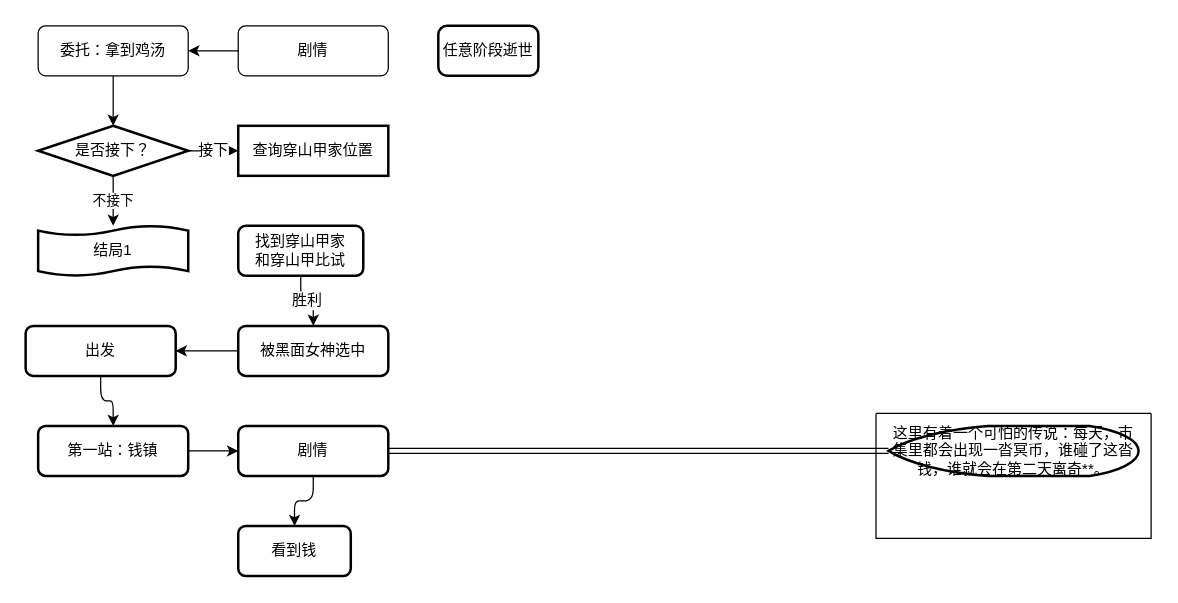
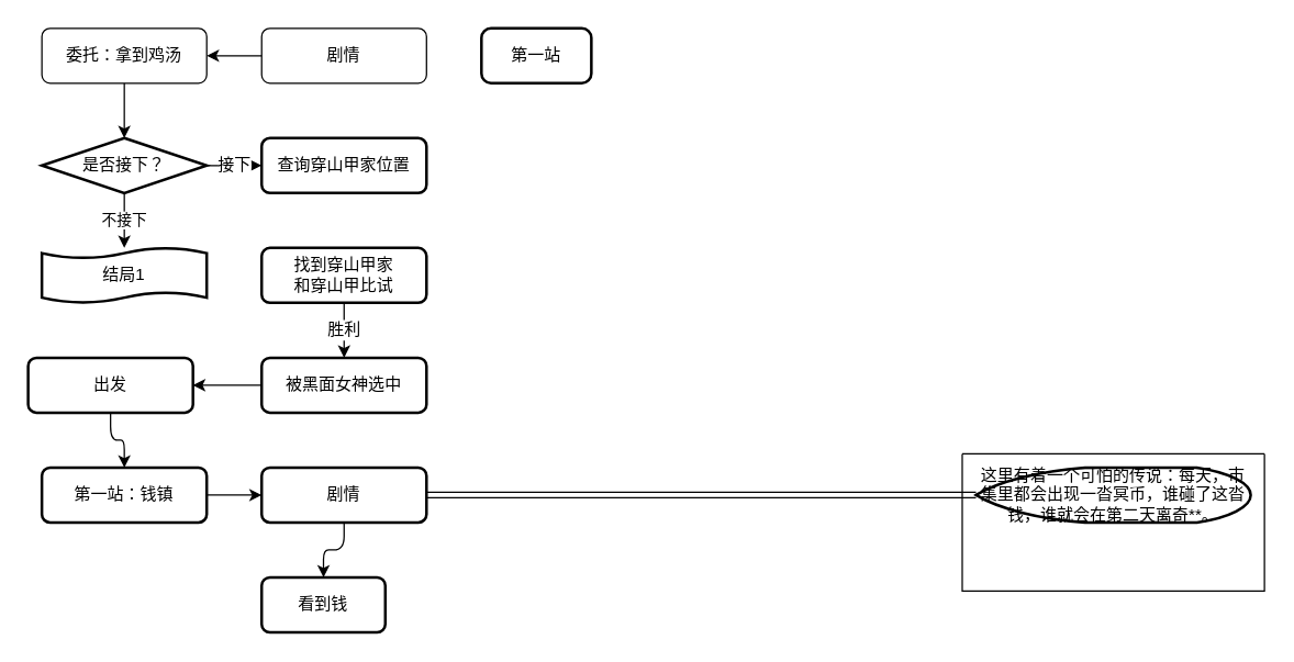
  <mxCell id="0" />
  <mxCell id="1" parent="0" />
  <mxCell id="2" value="" style="edgeStyle=orthogonalEdgeStyle;rounded=1;orthogonalLoop=1;jettySize=auto;html=1;fontFamily=Helvetica;fontSize=12;fontColor=default;" edge="1" parent="1" source="3" target="7"><mxGeometry relative="1" as="geometry" /></mxCell>
  <mxCell id="3" value="委托：拿到鸡汤" style="rounded=1;whiteSpace=wrap;html=1;fontSize=12;glass=0;strokeWidth=1;shadow=0;" parent="1" vertex="1"><mxGeometry x="30" y="20" width="120" height="40" as="geometry" /></mxCell>
  <mxCell id="4" style="edgeStyle=orthogonalEdgeStyle;rounded=1;orthogonalLoop=1;jettySize=auto;html=1;exitX=0.5;exitY=1;exitDx=0;exitDy=0;" edge="1" parent="1"><mxGeometry relative="1" as="geometry"><mxPoint x="90" y="140" as="sourcePoint" /><mxPoint x="90" y="140" as="targetPoint" /></mxGeometry></mxCell>
  <mxCell id="5" value="接下" style="edgeStyle=orthogonalEdgeStyle;rounded=1;orthogonalLoop=1;jettySize=auto;html=1;fontFamily=Helvetica;fontSize=12;fontColor=default;" edge="1" parent="1" source="7" target="8"><mxGeometry relative="1" as="geometry" /></mxCell>
  <mxCell id="6" value="不接下" style="edgeStyle=orthogonalEdgeStyle;rounded=1;orthogonalLoop=1;jettySize=auto;html=1;" edge="1" parent="1" source="7" target="26"><mxGeometry relative="1" as="geometry" /></mxCell>
  <mxCell id="7" value="是否接下？" style="strokeWidth=2;html=1;shape=mxgraph.flowchart.decision;whiteSpace=wrap;rounded=1;shadow=0;glass=0;strokeColor=default;fontFamily=Helvetica;fontSize=12;fontColor=default;fillColor=default;" vertex="1" parent="1"><mxGeometry x="30" y="100" width="120" height="40" as="geometry" /></mxCell>
- <mxCell id="8" value="查询穿山甲家位置" style="whiteSpace=wrap;html=1;strokeWidth=2;shadow=0;glass=0;strokeColor=default;fontFamily=Helvetica;fontSize=12;fontColor=default;fillColor=default;rounded=0;" vertex="1" parent="1"><mxGeometry x="190" y="100" width="120" height="40" as="geometry" /></mxCell>
+ <mxCell id="8" value="查询穿山甲家位置" style="whiteSpace=wrap;html=1;strokeWidth=2;rounded=1;shadow=0;glass=0;strokeColor=default;fontFamily=Helvetica;fontSize=12;fontColor=default;fillColor=default;" vertex="1" parent="1"><mxGeometry x="190" y="100" width="120" height="40" as="geometry" /></mxCell>
  <mxCell id="9" value="胜利" style="edgeStyle=orthogonalEdgeStyle;rounded=1;orthogonalLoop=1;jettySize=auto;html=1;fontFamily=Helvetica;fontSize=12;fontColor=default;" edge="1" parent="1" source="10" target="13"><mxGeometry relative="1" as="geometry" /></mxCell>
- <mxCell id="10" value="找到穿山甲家&lt;br&gt;和穿山甲比试" style="whiteSpace=wrap;html=1;strokeWidth=2;rounded=1;shadow=0;glass=0;strokeColor=default;fontFamily=Helvetica;fontSize=12;fontColor=default;fillColor=default;" vertex="1" parent="1"><mxGeometry x="190" y="180" width="100" height="40" as="geometry" /></mxCell>
- <mxCell id="11" value="任意阶段逝世" style="rounded=1;whiteSpace=wrap;html=1;absoluteArcSize=1;arcSize=14;strokeWidth=2;shadow=0;glass=0;strokeColor=default;fontFamily=Helvetica;fontSize=12;fontColor=default;fillColor=default;" vertex="1" parent="1"><mxGeometry x="350" y="20" width="80" height="40" as="geometry" /></mxCell>
+ <mxCell id="10" value="找到穿山甲家&lt;br&gt;和穿山甲比试" style="whiteSpace=wrap;html=1;strokeWidth=2;rounded=1;shadow=0;glass=0;strokeColor=default;fontFamily=Helvetica;fontSize=12;fontColor=default;fillColor=default;" vertex="1" parent="1"><mxGeometry x="190" y="180" width="120" height="40" as="geometry" /></mxCell>
+ <mxCell id="11" value="第一站" style="rounded=1;whiteSpace=wrap;html=1;absoluteArcSize=1;arcSize=14;strokeWidth=2;shadow=0;glass=0;strokeColor=default;fontFamily=Helvetica;fontSize=12;fontColor=default;fillColor=default;" vertex="1" parent="1"><mxGeometry x="350" y="20" width="80" height="40" as="geometry" /></mxCell>
  <mxCell id="12" value="" style="edgeStyle=orthogonalEdgeStyle;rounded=1;orthogonalLoop=1;jettySize=auto;html=1;" edge="1" parent="1" source="13" target="15"><mxGeometry relative="1" as="geometry" /></mxCell>
  <mxCell id="13" value="被黑面女神选中" style="whiteSpace=wrap;html=1;strokeWidth=2;rounded=1;shadow=0;glass=0;strokeColor=default;fontFamily=Helvetica;fontSize=12;fontColor=default;fillColor=default;direction=east;" vertex="1" parent="1"><mxGeometry x="190" y="260" width="120" height="40" as="geometry" /></mxCell>
  <mxCell id="14" value="" style="edgeStyle=orthogonalEdgeStyle;rounded=1;orthogonalLoop=1;jettySize=auto;html=1;" edge="1" parent="1" source="15" target="19"><mxGeometry relative="1" as="geometry" /></mxCell>
  <mxCell id="15" value="出发" style="whiteSpace=wrap;html=1;strokeWidth=2;rounded=1;shadow=0;glass=0;" vertex="1" parent="1"><mxGeometry x="20" y="260" width="120" height="40" as="geometry" /></mxCell>
  <mxCell id="16" value="" style="edgeStyle=orthogonalEdgeStyle;rounded=1;orthogonalLoop=1;jettySize=auto;html=1;" edge="1" parent="1" source="17" target="3"><mxGeometry relative="1" as="geometry" /></mxCell>
  <mxCell id="17" value="剧情" style="whiteSpace=wrap;html=1;rounded=1;glass=0;strokeWidth=1;shadow=0;" vertex="1" parent="1"><mxGeometry x="190" y="20" width="120" height="40" as="geometry" /></mxCell>
  <mxCell id="18" value="" style="edgeStyle=orthogonalEdgeStyle;rounded=1;orthogonalLoop=1;jettySize=auto;html=1;" edge="1" parent="1" source="19" target="22"><mxGeometry relative="1" as="geometry" /></mxCell>
  <mxCell id="19" value="第一站：钱镇" style="whiteSpace=wrap;html=1;strokeWidth=2;rounded=1;shadow=0;glass=0;" vertex="1" parent="1"><mxGeometry x="30" y="340" width="120" height="40" as="geometry" /></mxCell>
  <mxCell id="20" style="edgeStyle=orthogonalEdgeStyle;rounded=1;orthogonalLoop=1;jettySize=auto;html=1;entryX=0;entryY=0.5;entryDx=0;entryDy=0;entryPerimeter=0;shape=link;" edge="1" parent="1" source="22" target="24"><mxGeometry relative="1" as="geometry"><Array as="points"><mxPoint x="360" y="360" /><mxPoint x="360" y="360" /></Array></mxGeometry></mxCell>
  <mxCell id="21" value="" style="edgeStyle=orthogonalEdgeStyle;rounded=1;orthogonalLoop=1;jettySize=auto;html=1;" edge="1" parent="1" source="22" target="25"><mxGeometry relative="1" as="geometry" /></mxCell>
  <mxCell id="22" value="剧情" style="whiteSpace=wrap;html=1;strokeWidth=2;rounded=1;shadow=0;glass=0;" vertex="1" parent="1"><mxGeometry x="190" y="340" width="120" height="40" as="geometry" /></mxCell>
  <mxCell id="23" value="" style="swimlane;startSize=0;rounded=1;" vertex="1" parent="1"><mxGeometry x="700" y="330" width="220" height="100" as="geometry"><mxRectangle x="840" y="440" width="40" height="40" as="alternateBounds" /></mxGeometry></mxCell>
  <mxCell id="24" value="这里有着一个可怕的传说：每天，市集里都会出现一沓冥币，谁碰了这沓钱，谁就会在第二天离奇**。" style="strokeWidth=2;html=1;shape=mxgraph.flowchart.display;whiteSpace=wrap;rounded=1;" vertex="1" parent="23"><mxGeometry x="10" y="10" width="200" height="40" as="geometry" /></mxCell>
  <mxCell id="25" value="看到钱" style="whiteSpace=wrap;html=1;strokeWidth=2;rounded=1;shadow=0;glass=0;" vertex="1" parent="1"><mxGeometry x="190" y="420" width="90" height="40" as="geometry" /></mxCell>
  <mxCell id="26" value="结局1" style="shape=tape;whiteSpace=wrap;html=1;strokeWidth=2;size=0.19;rounded=1;" vertex="1" parent="1"><mxGeometry x="30" y="180" width="120" height="40" as="geometry" /></mxCell>
